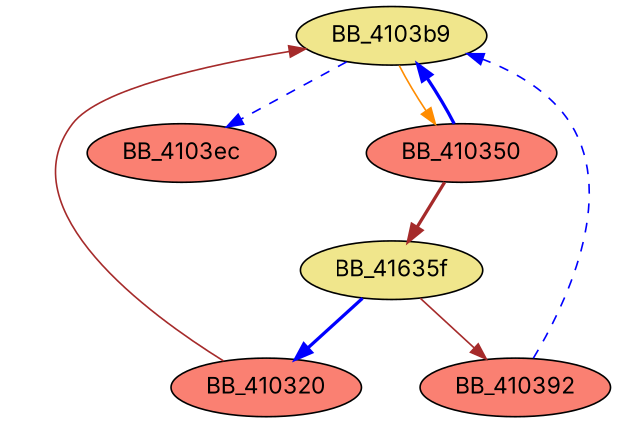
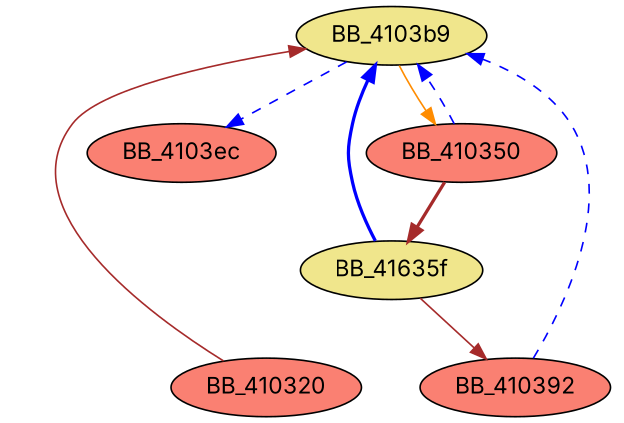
  digraph {
    fontname=Inter
    node [fillcolor=salmon fontname=Inter style=filled]
    edge [color=blue fontname=Inter style=solid]
    BB_4103b9 [fillcolor=khaki]
    BB_410320
    n3 [fillcolor=khaki label=BB_41635f]
    BB_410350
    BB_410392
    BB_4103ec
    BB_4103b9 -> BB_410350 [color=darkorange]
    BB_4103b9 -> BB_4103ec [style=dashed]
    BB_410320 -> BB_4103b9 [color=brown]
-   n3 -> BB_410320 [style=bold]
+   n3 -> BB_4103b9 [style=bold]
    n3 -> BB_410392 [color=brown]
-   BB_410350 -> BB_4103b9 [style=bold]
+   BB_410350 -> BB_4103b9 [style=dashed]
    BB_410350 -> n3 [color=brown style=bold]
    BB_410392 -> BB_4103b9 [style=dashed]
  }
